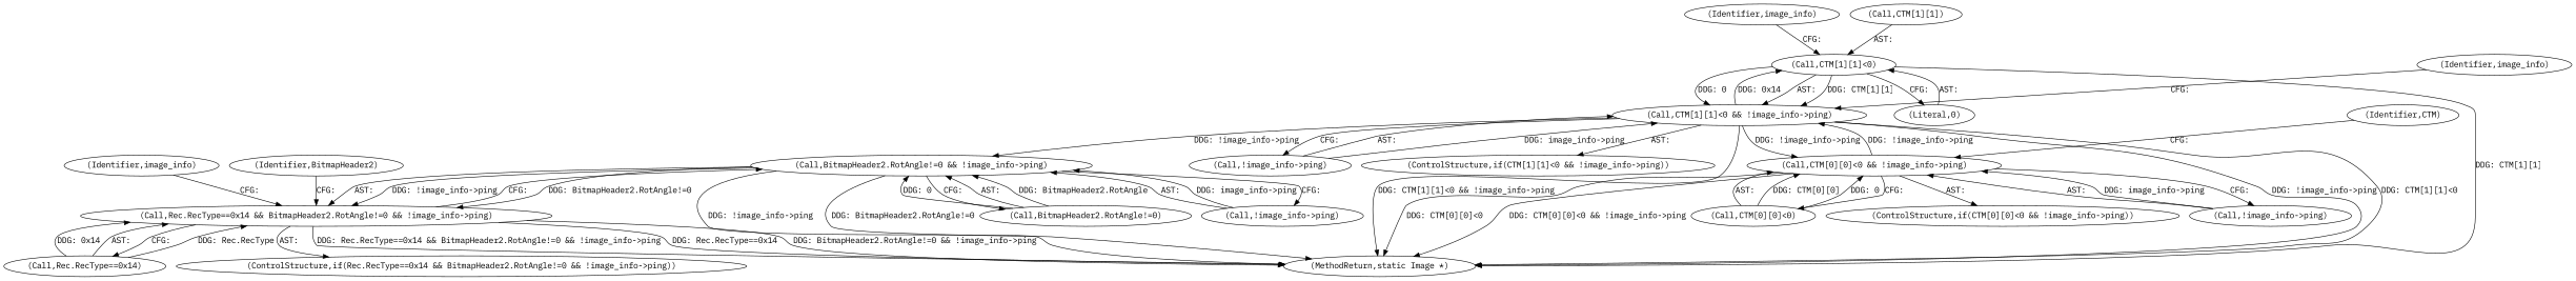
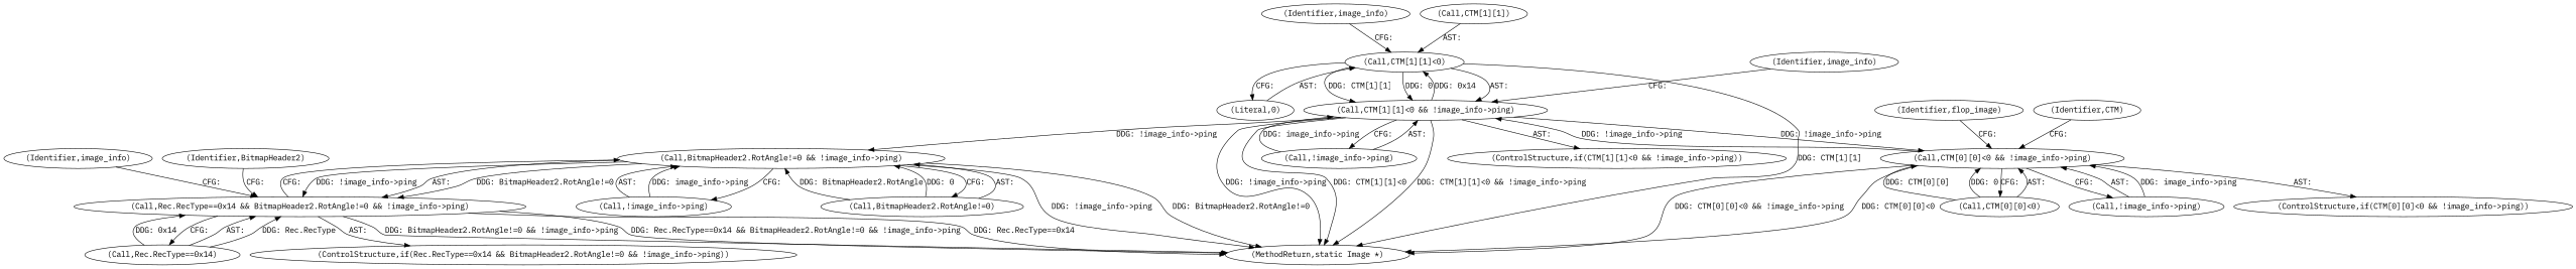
  digraph {
    fontname="IBM Plex Mono"
    node [fontname="IBM Plex Mono"]
    edge [fontname="IBM Plex Mono"]
    n1 [label="(Call,CTM[1][1]<0)"]
    n2 [label="(Call,CTM[1][1]<0 && !image_info->ping)"]
    n3 [label="(Literal,0)"]
    n4 [label="(MethodReturn,static Image *)"]
    n5 [label="(Call,BitmapHeader2.RotAngle!=0 && !image_info->ping)"]
    n6 [label="(Call,CTM[0][0]<0 && !image_info->ping)"]
    n7 [label="(Call,!image_info->ping)"]
    n8 [label="(ControlStructure,if(CTM[1][1]<0 && !image_info->ping))"]
    n9 [label="(Call,Rec.RecType==0x14 && BitmapHeader2.RotAngle!=0 && !image_info->ping)"]
    n10 [label="(Call,BitmapHeader2.RotAngle!=0)"]
    n11 [label="(Call,!image_info->ping)"]
    n12 [label="(ControlStructure,if(CTM[0][0]<0 && !image_info->ping))"]
    n13 [label="(Call,!image_info->ping)"]
    n14 [label="(Call,CTM[0][0]<0)"]
    n15 [label="(Call,Rec.RecType==0x14)"]
    n16 [label="(ControlStructure,if(Rec.RecType==0x14 && BitmapHeader2.RotAngle!=0 && !image_info->ping))"]
    n17 [label="(Identifier,CTM)"]
+   n18 [label="(Identifier,flop_image)"]
    n19 [label="(Identifier,image_info)"]
    n20 [label="(Identifier,image_info)"]
    n21 [label="(Identifier,BitmapHeader2)"]
    n22 [label="(Identifier,image_info)"]
    n23 [label="(Call,CTM[1][1])"]
    n1 -> n2 [label="AST: "]
    n1 -> n2 [label="DDG: CTM[1][1]"]
    n1 -> n2 [label="DDG: 0"]
    n1 -> n3 [label="CFG: "]
    n1 -> n4 [label="DDG: CTM[1][1]"]
    n2 -> n1 [label="DDG: 0x14"]
    n2 -> n4 [label="DDG: !image_info->ping"]
    n2 -> n4 [label="DDG: CTM[1][1]<0"]
    n2 -> n4 [label="DDG: CTM[1][1]<0 && !image_info->ping"]
    n2 -> n5 [label="DDG: !image_info->ping"]
    n2 -> n6 [label="DDG: !image_info->ping"]
    n2 -> n7 [label="CFG: "]
    n2 -> n8 [label="AST: "]
    n3 -> n1 [label="AST: "]
    n5 -> n4 [label="DDG: !image_info->ping"]
    n5 -> n4 [label="DDG: BitmapHeader2.RotAngle!=0"]
    n5 -> n9 [label="AST: "]
    n5 -> n9 [label="DDG: BitmapHeader2.RotAngle!=0"]
    n5 -> n9 [label="DDG: !image_info->ping"]
    n5 -> n10 [label="CFG: "]
    n5 -> n11 [label="CFG: "]
    n6 -> n2 [label="DDG: !image_info->ping"]
    n6 -> n4 [label="DDG: CTM[0][0]<0 && !image_info->ping"]
    n6 -> n4 [label="DDG: CTM[0][0]<0"]
    n6 -> n12 [label="AST: "]
    n6 -> n13 [label="CFG: "]
    n6 -> n14 [label="CFG: "]
    n7 -> n2 [label="AST: "]
    n7 -> n2 [label="DDG: image_info->ping"]
    n9 -> n4 [label="DDG: BitmapHeader2.RotAngle!=0 && !image_info->ping"]
    n9 -> n4 [label="DDG: Rec.RecType==0x14 && BitmapHeader2.RotAngle!=0 && !image_info->ping"]
    n9 -> n4 [label="DDG: Rec.RecType==0x14"]
    n9 -> n5 [label="CFG: "]
    n9 -> n15 [label="CFG: "]
    n9 -> n16 [label="AST: "]
    n10 -> n5 [label="AST: "]
    n10 -> n5 [label="DDG: BitmapHeader2.RotAngle"]
    n10 -> n5 [label="DDG: 0"]
    n11 -> n5 [label="AST: "]
    n11 -> n5 [label="DDG: image_info->ping"]
    n13 -> n6 [label="AST: "]
    n13 -> n6 [label="DDG: image_info->ping"]
    n14 -> n6 [label="AST: "]
    n14 -> n6 [label="DDG: CTM[0][0]"]
    n14 -> n6 [label="DDG: 0"]
    n15 -> n9 [label="AST: "]
    n15 -> n9 [label="DDG: Rec.RecType"]
    n15 -> n9 [label="DDG: 0x14"]
    n17 -> n6 [label="CFG: "]
+   n18 -> n6 [label="CFG: "]
    n19 -> n9 [label="CFG: "]
    n20 -> n2 [label="CFG: "]
    n21 -> n9 [label="CFG: "]
    n22 -> n1 [label="CFG: "]
    n23 -> n1 [label="AST: "]
  }
